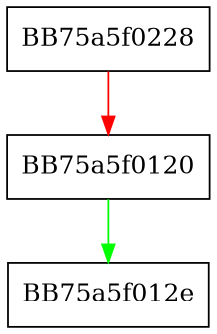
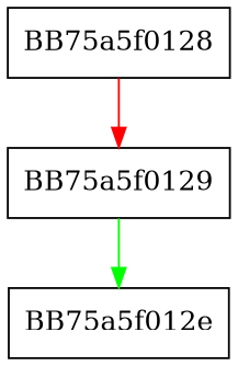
  digraph {
    splines=ortho
    node [shape=box]
-   BB75a5f0120
+   BB75a5f0120 [label=BB75a5f0129]
    BB75a5f012e
-   BB75a5f0128 [label=BB75a5f0228]
+   BB75a5f0128
    BB75a5f0120 -> BB75a5f012e [color=green]
    BB75a5f0128 -> BB75a5f0120 [color=red]
  }
